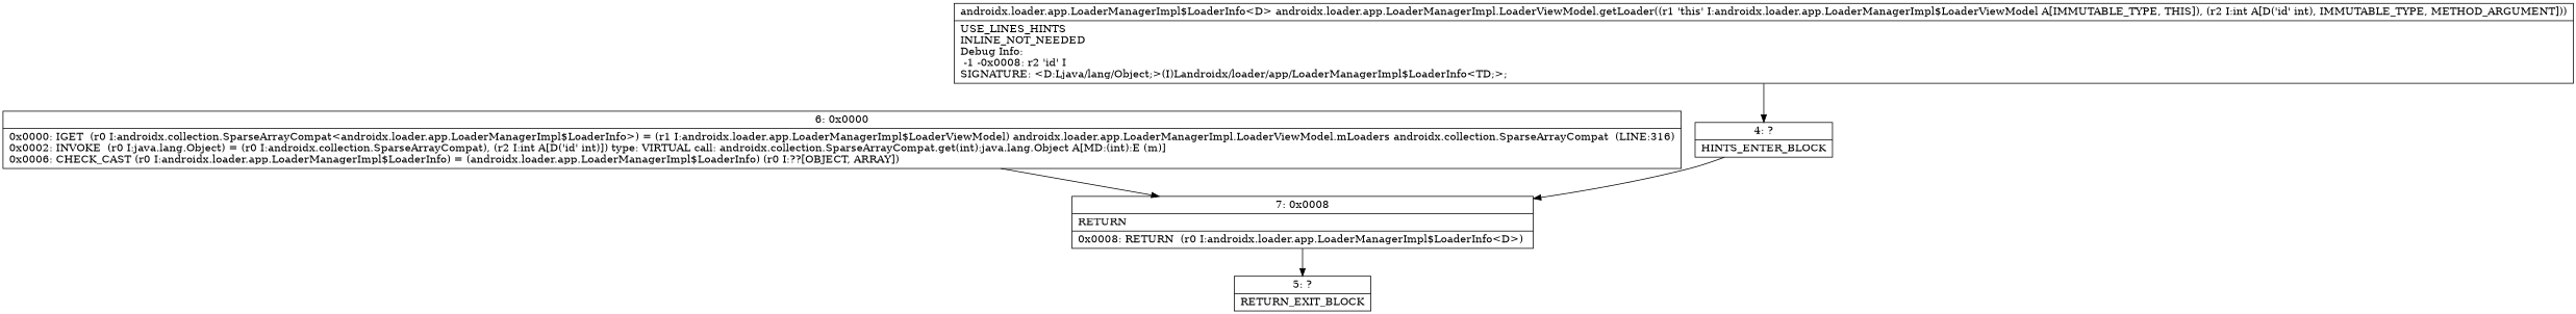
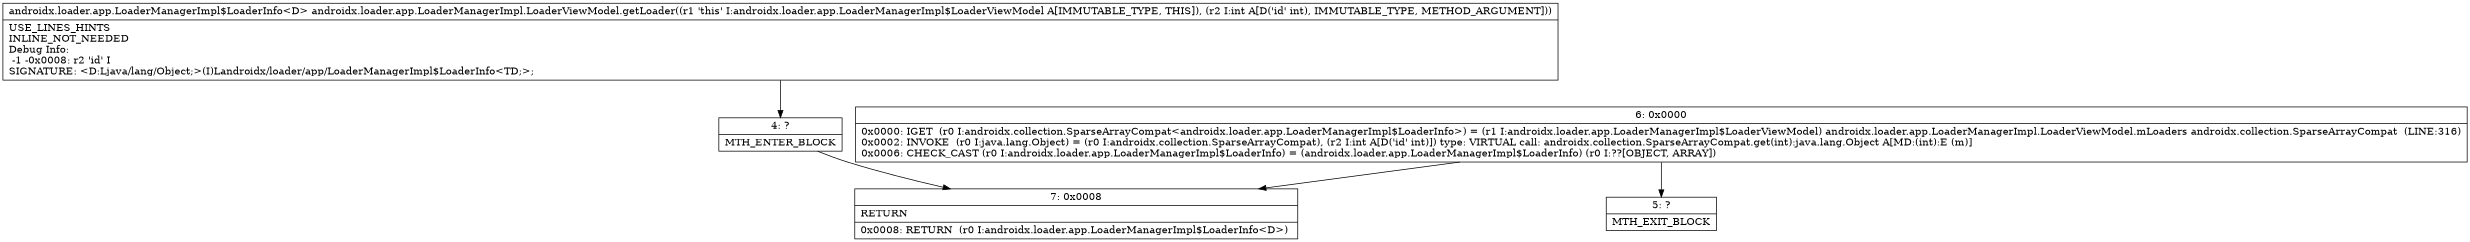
  digraph {
    node [shape=record]
-   n1 [label="{4\:\ ?|HINTS_ENTER_BLOCK\l}"]
+   n1 [label="{4\:\ ?|MTH_ENTER_BLOCK\l}"]
    n2 [label="{7\:\ 0x0008|RETURN\l|0x0008: RETURN  (r0 I:androidx.loader.app.LoaderManagerImpl$LoaderInfo\<D\>) \l}"]
    n3 [label="{6\:\ 0x0000|0x0000: IGET  (r0 I:androidx.collection.SparseArrayCompat\<androidx.loader.app.LoaderManagerImpl$LoaderInfo\>) = (r1 I:androidx.loader.app.LoaderManagerImpl$LoaderViewModel) androidx.loader.app.LoaderManagerImpl.LoaderViewModel.mLoaders androidx.collection.SparseArrayCompat  (LINE:316)\l0x0002: INVOKE  (r0 I:java.lang.Object) = (r0 I:androidx.collection.SparseArrayCompat), (r2 I:int A[D('id' int)]) type: VIRTUAL call: androidx.collection.SparseArrayCompat.get(int):java.lang.Object A[MD:(int):E (m)]\l0x0006: CHECK_CAST (r0 I:androidx.loader.app.LoaderManagerImpl$LoaderInfo) = (androidx.loader.app.LoaderManagerImpl$LoaderInfo) (r0 I:??[OBJECT, ARRAY]) \l}"]
-   n4 [label="{5\:\ ?|RETURN_EXIT_BLOCK\l}"]
+   n4 [label="{5\:\ ?|MTH_EXIT_BLOCK\l}"]
    n5 [label="{androidx.loader.app.LoaderManagerImpl$LoaderInfo\<D\> androidx.loader.app.LoaderManagerImpl.LoaderViewModel.getLoader((r1 'this' I:androidx.loader.app.LoaderManagerImpl$LoaderViewModel A[IMMUTABLE_TYPE, THIS]), (r2 I:int A[D('id' int), IMMUTABLE_TYPE, METHOD_ARGUMENT]))  | USE_LINES_HINTS\lINLINE_NOT_NEEDED\lDebug Info:\l  \-1 \-0x0008: r2 'id' I\lSIGNATURE: \<D:Ljava\/lang\/Object;\>(I)Landroidx\/loader\/app\/LoaderManagerImpl$LoaderInfo\<TD;\>;\l}"]
    n1 -> n2
-   n2 -> n4
+   n3 -> n4
    n3 -> n2
    n5 -> n1
  }
